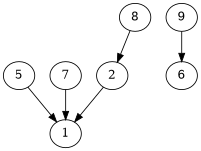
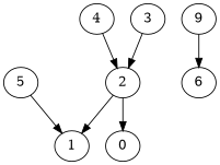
  digraph {
    splines=true
    node [shape=ellipse]
+   n1 [height=0.3 label=0 width=0.3]
    n2 [height=0.3 label=1 width=0.3]
    n3 [height=0.3 label=2 width=0.3]
+   n4 [height=0.3 label=4 width=0.3]
    n5 [height=0.3 label=5 width=0.3]
    n6 [height=0.3 label=6 width=0.3]
-   n7 [height=0.3 label=7 width=0.3]
-   n8 [height=0.3 label=8 width=0.3]
+   n8 [height=0.3 label=3 width=0.3]
    n9 [height=0.3 label=9 width=0.3]
+   n3 -> n1
    n3 -> n2
+   n4 -> n3
    n5 -> n2
-   n7 -> n2
    n8 -> n3
    n9 -> n6
  }
